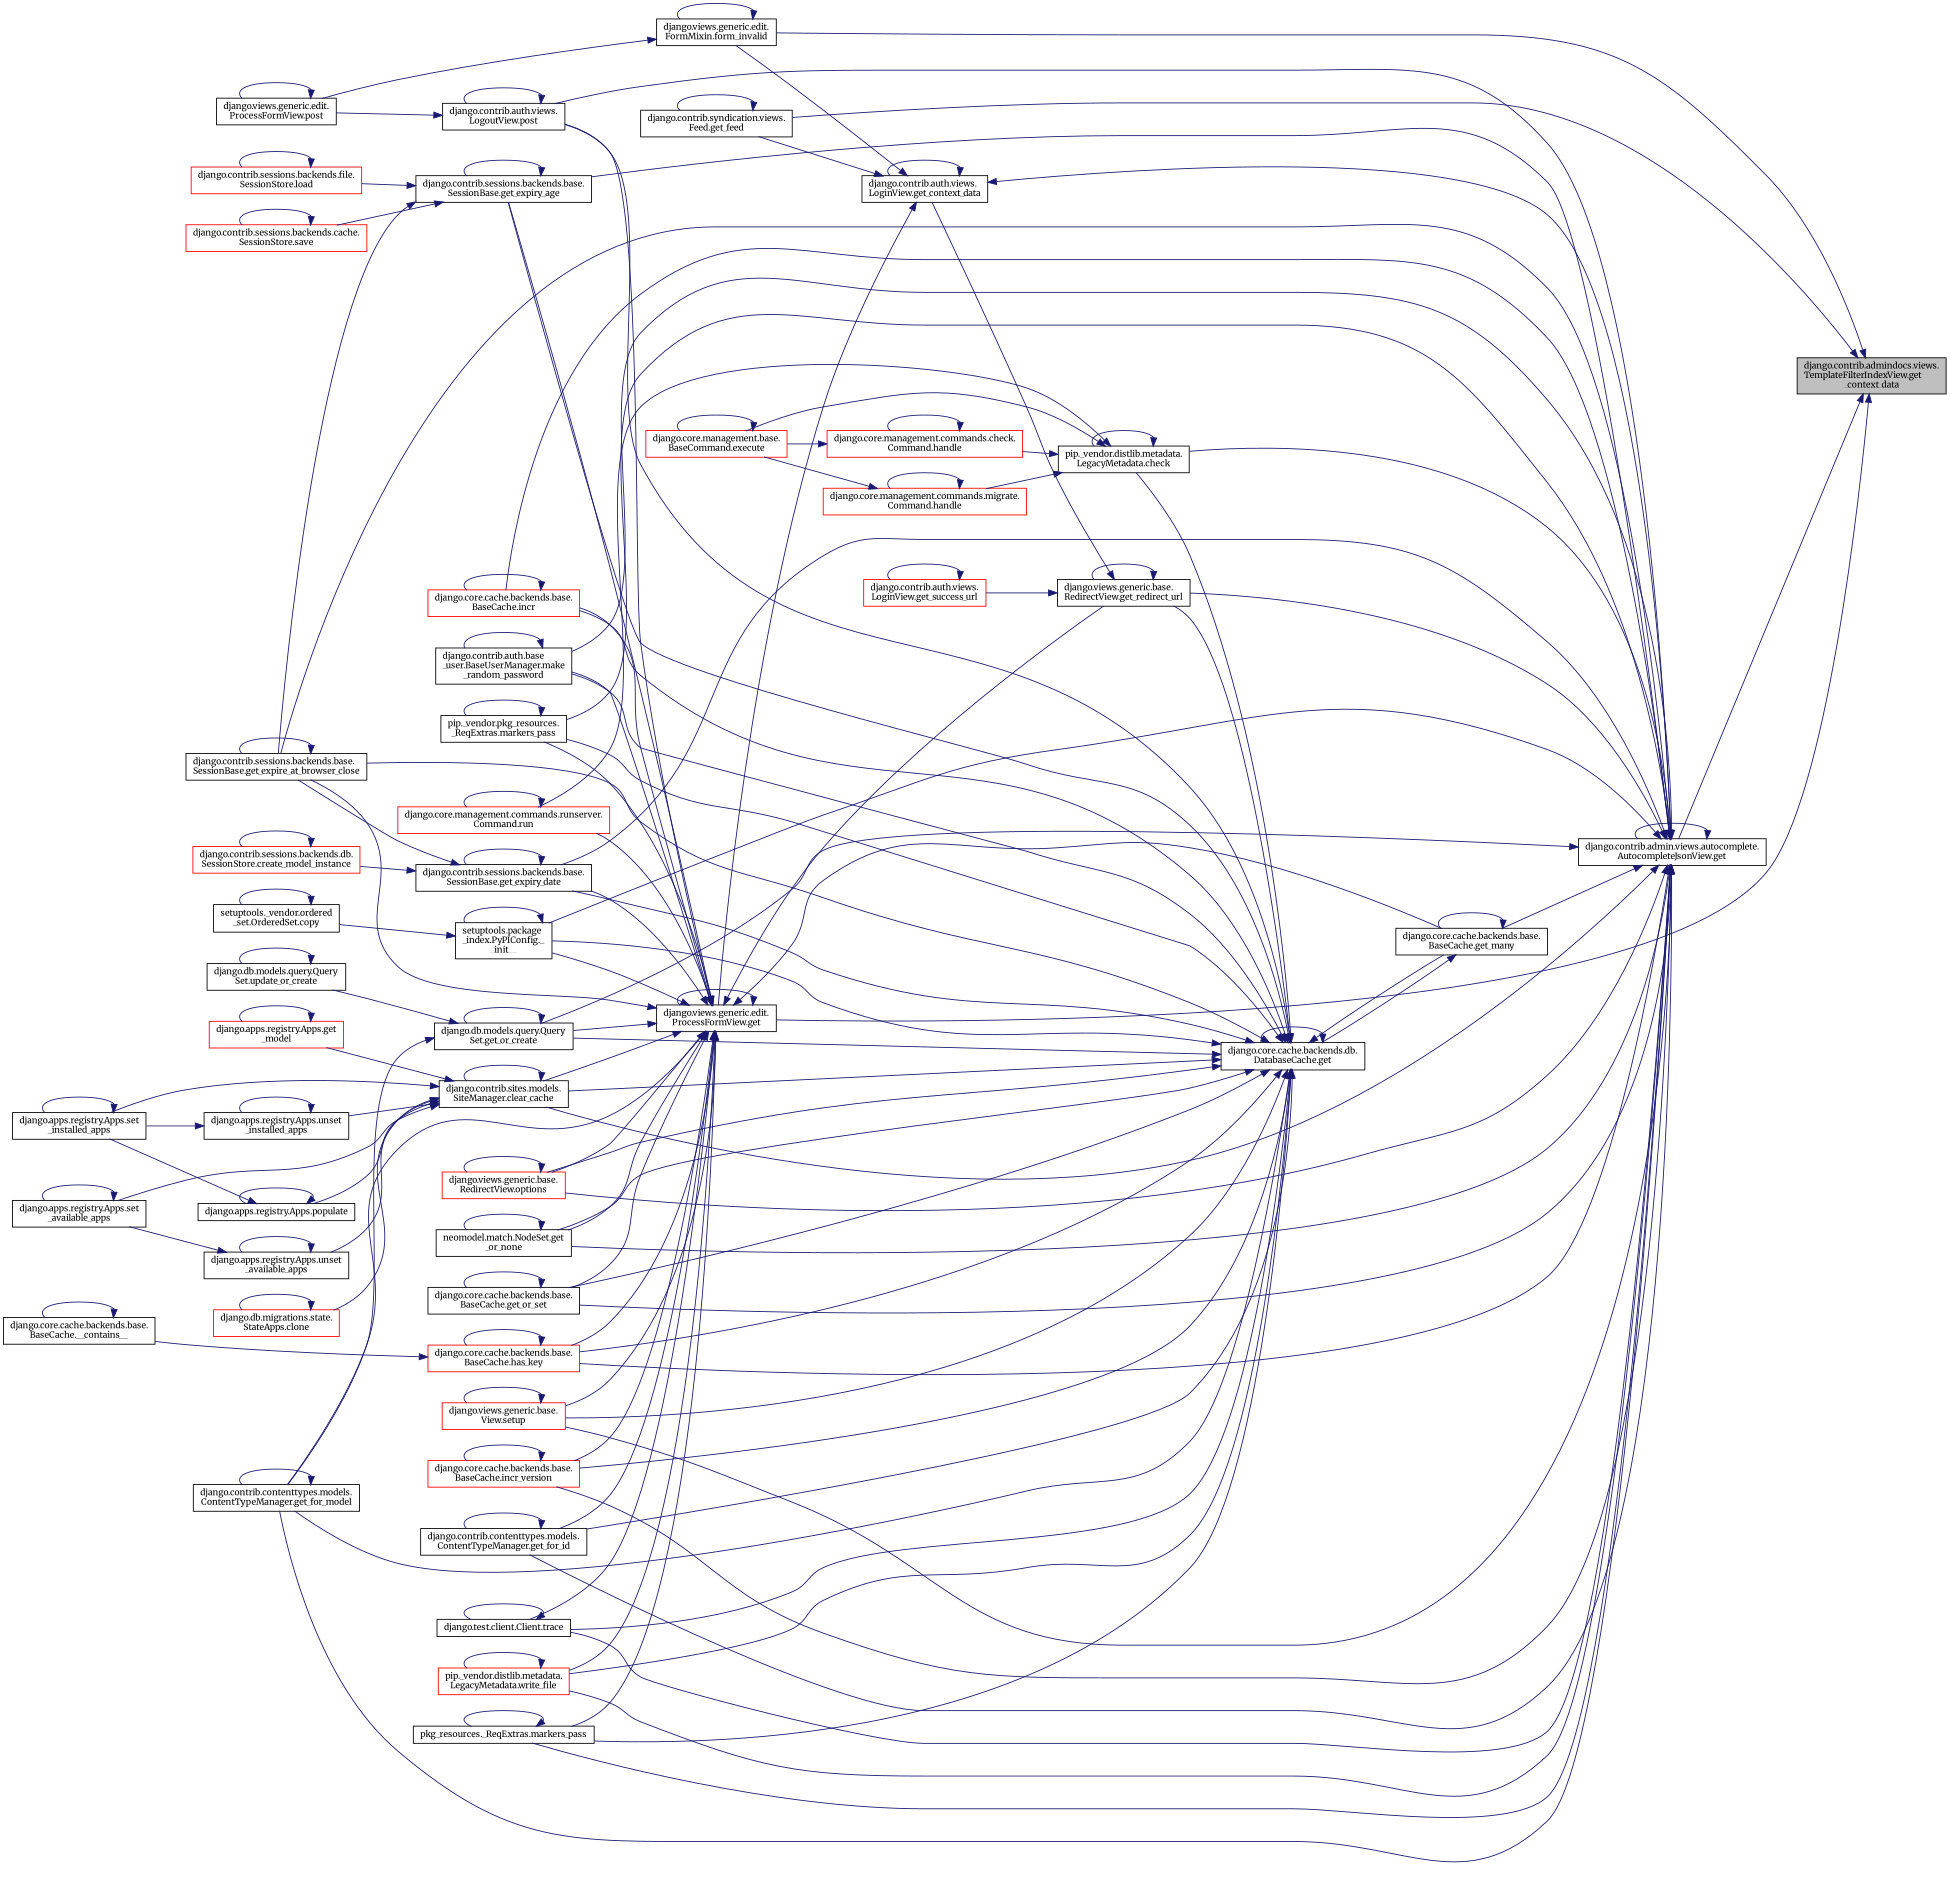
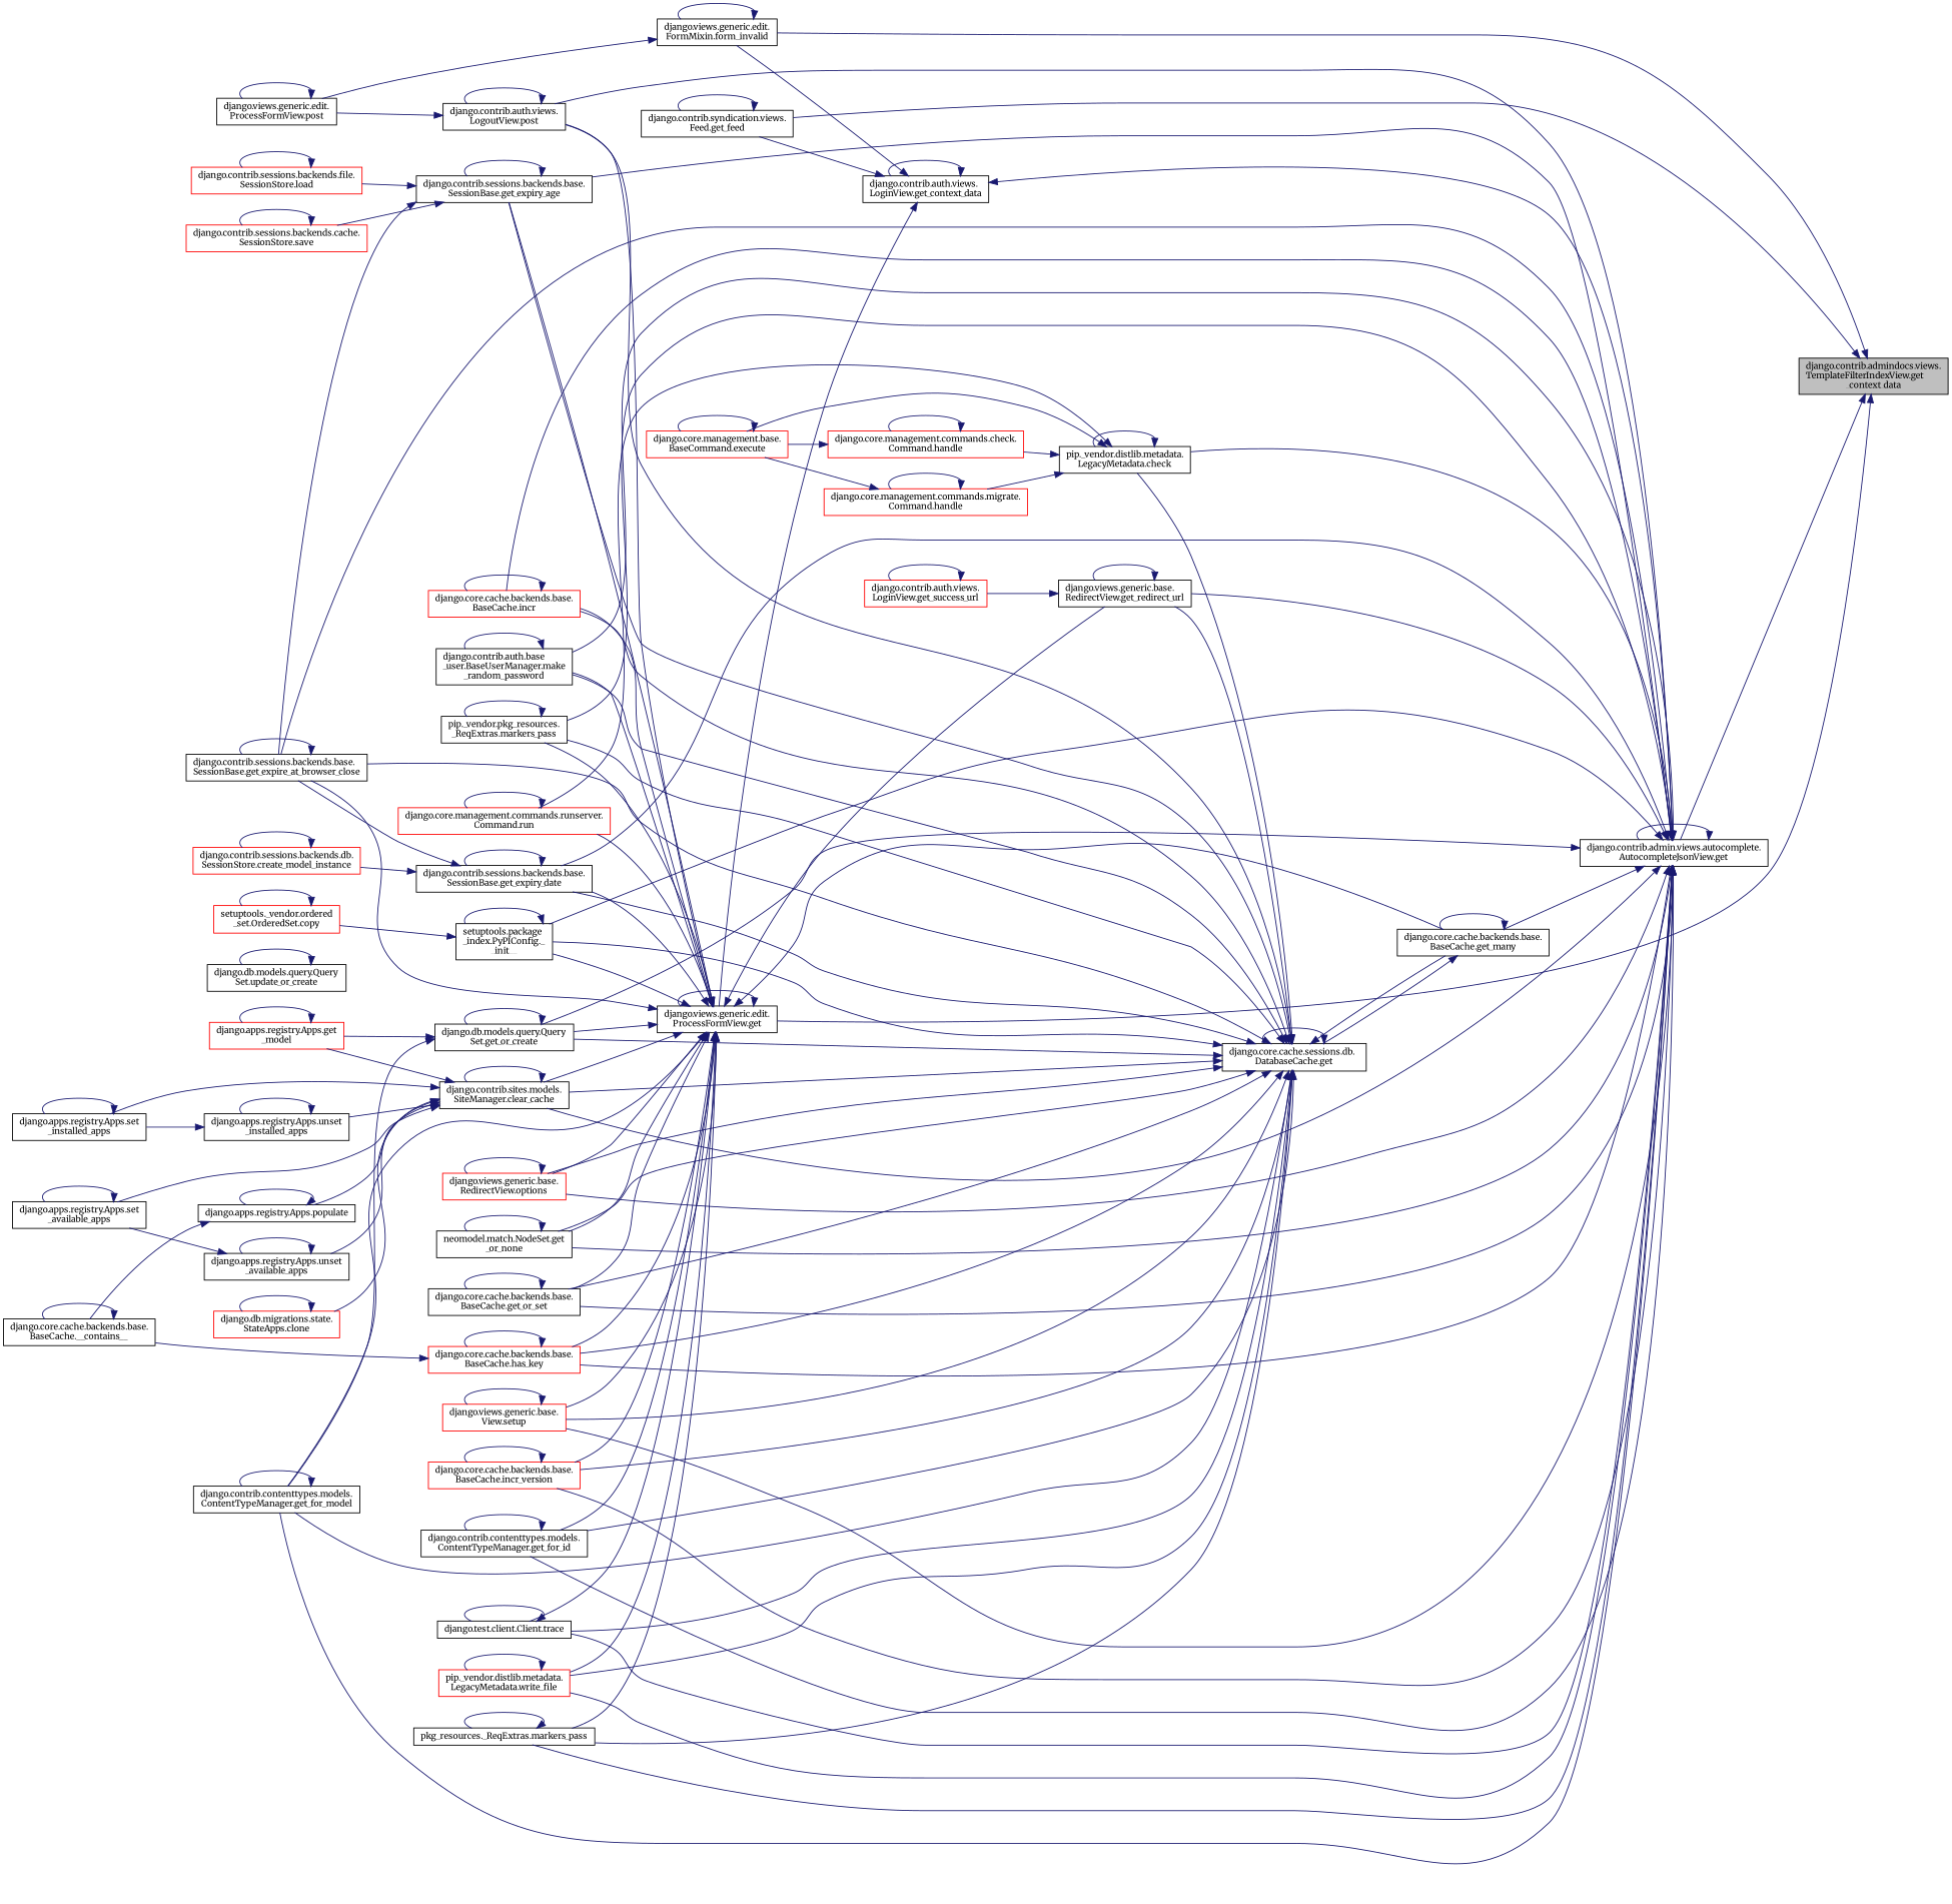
  digraph {
    fontname=Merriweather
    rankdir=RL
    node [color=black fillcolor=white fontname=Merriweather fontsize=10 shape=record style=filled]
    edge [color=midnightblue dir=back fontname=Merriweather fontsize=10 labelfontname=Helvetica labelfontsize=10 style=solid]
    n1 [fillcolor=grey75 fontcolor=black height=0.2 label="django.contrib.admindocs.views.\lTemplateFilterIndexView.get\l_context_data" width=0.4]
    n2 [height=0.2 label="django.views.generic.edit.\lFormMixin.form_invalid" width=0.4]
    n3 [height=0.2 label="django.contrib.admin.views.autocomplete.\lAutocompleteJsonView.get" width=0.4]
    n4 [height=0.2 label="django.views.generic.edit.\lProcessFormView.get" width=0.4]
    n5 [height=0.2 label="django.contrib.syndication.views.\lFeed.get_feed" width=0.4]
    n6 [height=0.2 label="django.views.generic.edit.\lProcessFormView.post" width=0.4]
    n7 [height=0.2 label="setuptools.package\l_index.PyPIConfig._\l_init__" width=0.4]
    n8 [height=0.2 label="pip._vendor.distlib.metadata.\lLegacyMetadata.check" width=0.4]
    n9 [height=0.2 label="django.contrib.sites.models.\lSiteManager.clear_cache" width=0.4]
    n10 [height=0.2 label="django.contrib.sessions.backends.base.\lSessionBase.get_expire_at_browser_close" width=0.4]
    n11 [height=0.2 label="django.contrib.sessions.backends.base.\lSessionBase.get_expiry_age" width=0.4]
    n12 [height=0.2 label="django.contrib.sessions.backends.base.\lSessionBase.get_expiry_date" width=0.4]
    n13 [height=0.2 label="django.contrib.contenttypes.models.\lContentTypeManager.get_for_id" width=0.4]
    n14 [height=0.2 label="django.contrib.contenttypes.models.\lContentTypeManager.get_for_model" width=0.4]
    n15 [height=0.2 label="django.core.cache.backends.base.\lBaseCache.get_many" width=0.4]
    n16 [height=0.2 label="django.db.models.query.Query\lSet.get_or_create" width=0.4]
    n17 [height=0.2 label="neomodel.match.NodeSet.get\l_or_none" width=0.4]
    n18 [height=0.2 label="django.core.cache.backends.base.\lBaseCache.get_or_set" width=0.4]
    n19 [height=0.2 label="django.views.generic.base.\lRedirectView.get_redirect_url" width=0.4]
    n20 [color=red height=0.2 label="django.core.cache.backends.base.\lBaseCache.has_key" width=0.4]
    n21 [color=red height=0.2 label="django.core.cache.backends.base.\lBaseCache.incr" width=0.4]
    n22 [color=red height=0.2 label="django.core.cache.backends.base.\lBaseCache.incr_version" width=0.4]
    n23 [height=0.2 label="django.contrib.auth.base\l_user.BaseUserManager.make\l_random_password" width=0.4]
    n24 [height=0.2 label="pip._vendor.pkg_resources.\l_ReqExtras.markers_pass" width=0.4]
    n25 [height=0.2 label="pkg_resources._ReqExtras.markers_pass" width=0.4]
    n26 [color=red height=0.2 label="django.views.generic.base.\lRedirectView.options" width=0.4]
    n27 [height=0.2 label="django.contrib.auth.views.\lLogoutView.post" width=0.4]
    n28 [color=red height=0.2 label="django.views.generic.base.\lView.setup" width=0.4]
    n29 [height=0.2 label="django.test.client.Client.trace" width=0.4]
    n30 [color=red height=0.2 label="pip._vendor.distlib.metadata.\lLegacyMetadata.write_file" width=0.4]
    n31 [color=red height=0.2 label="django.core.management.commands.runserver.\lCommand.run" width=0.4]
-   n32 [height=0.2 label="setuptools._vendor.ordered\l_set.OrderedSet.copy" width=0.4]
+   n32 [color=red height=0.2 label="setuptools._vendor.ordered\l_set.OrderedSet.copy" width=0.4]
    n33 [color=red height=0.2 label="django.core.management.base.\lBaseCommand.execute" width=0.4]
    n34 [color=red height=0.2 label="django.core.management.commands.check.\lCommand.handle" width=0.4]
    n35 [color=red height=0.2 label="django.core.management.commands.migrate.\lCommand.handle" width=0.4]
    n36 [color=red height=0.2 label="django.db.migrations.state.\lStateApps.clone" width=0.4]
    n37 [color=red height=0.2 label="django.apps.registry.Apps.get\l_model" width=0.4]
    n38 [height=0.2 label="django.apps.registry.Apps.populate" width=0.4]
    n39 [height=0.2 label="django.apps.registry.Apps.set\l_installed_apps" width=0.4]
    n40 [height=0.2 label="django.apps.registry.Apps.set\l_available_apps" width=0.4]
    n41 [height=0.2 label="django.apps.registry.Apps.unset\l_available_apps" width=0.4]
    n42 [height=0.2 label="django.apps.registry.Apps.unset\l_installed_apps" width=0.4]
    n43 [color=red height=0.2 label="django.contrib.sessions.backends.file.\lSessionStore.load" width=0.4]
    n44 [color=red height=0.2 label="django.contrib.sessions.backends.cache.\lSessionStore.save" width=0.4]
    n45 [color=red height=0.2 label="django.contrib.sessions.backends.db.\lSessionStore.create_model_instance" width=0.4]
-   n46 [height=0.2 label="django.core.cache.backends.db.\lDatabaseCache.get" width=0.4]
+   n46 [height=0.2 label="django.core.cache.sessions.db.\lDatabaseCache.get" width=0.4]
    n47 [height=0.2 label="django.db.models.query.Query\lSet.update_or_create" width=0.4]
    n48 [height=0.2 label="django.contrib.auth.views.\lLoginView.get_context_data" width=0.4]
    n49 [color=red height=0.2 label="django.contrib.auth.views.\lLoginView.get_success_url" width=0.4]
    n50 [height=0.2 label="django.core.cache.backends.base.\lBaseCache.__contains__" width=0.4]
    n1 -> n2
    n1 -> n3
    n1 -> n4
    n1 -> n5
    n2 -> n2
    n2 -> n6
    n3 -> n3
    n3 -> n7
    n3 -> n8
    n3 -> n9
    n3 -> n10
    n3 -> n11
    n3 -> n12
    n3 -> n13
    n3 -> n14
    n3 -> n15
    n3 -> n16
    n3 -> n17
    n3 -> n18
    n3 -> n19
    n3 -> n20
    n3 -> n21
    n3 -> n22
    n3 -> n23
    n3 -> n24
    n3 -> n25
    n3 -> n26
    n3 -> n27
    n3 -> n28
    n3 -> n29
    n3 -> n30
    n4 -> n4
    n4 -> n7
    n4 -> n9
    n4 -> n10
    n4 -> n11
    n4 -> n12
    n4 -> n13
    n4 -> n14
    n4 -> n15
    n4 -> n16
    n4 -> n17
    n4 -> n18
    n4 -> n19
    n4 -> n20
    n4 -> n21
    n4 -> n22
    n4 -> n23
    n4 -> n24
    n4 -> n25
    n4 -> n26
    n4 -> n27
    n4 -> n28
    n4 -> n29
    n4 -> n30
    n4 -> n31
    n5 -> n5
    n6 -> n6
    n7 -> n7
    n7 -> n32
    n8 -> n8
    n8 -> n31
    n8 -> n33
    n8 -> n34
    n8 -> n35
    n9 -> n9
    n9 -> n36
    n9 -> n37
    n9 -> n38
    n9 -> n39
    n9 -> n40
    n9 -> n41
    n9 -> n42
    n10 -> n10
    n11 -> n10
    n11 -> n11
    n11 -> n43
    n11 -> n44
    n12 -> n10
    n12 -> n12
    n12 -> n45
    n13 -> n13
    n14 -> n14
    n15 -> n15
    n15 -> n46
    n16 -> n14
    n16 -> n16
-   n16 -> n47
+   n16 -> n37
    n17 -> n17
    n18 -> n18
    n19 -> n19
-   n19 -> n48
    n19 -> n49
    n20 -> n20
    n20 -> n50
    n21 -> n21
    n22 -> n22
    n23 -> n23
    n24 -> n24
    n25 -> n25
    n26 -> n26
    n27 -> n6
    n27 -> n27
    n28 -> n28
    n29 -> n29
    n30 -> n30
    n31 -> n31
    n32 -> n32
    n33 -> n33
    n34 -> n33
    n34 -> n34
    n35 -> n33
    n35 -> n35
    n36 -> n36
    n37 -> n37
    n38 -> n38
-   n38 -> n39
+   n38 -> n50
    n39 -> n39
    n40 -> n40
    n41 -> n40
    n41 -> n41
    n42 -> n39
    n42 -> n42
    n43 -> n43
    n44 -> n44
    n45 -> n45
    n46 -> n7
    n46 -> n8
    n46 -> n9
    n46 -> n10
    n46 -> n11
    n46 -> n12
    n46 -> n13
    n46 -> n14
    n46 -> n15
    n46 -> n16
    n46 -> n17
    n46 -> n18
    n46 -> n19
    n46 -> n20
    n46 -> n21
    n46 -> n22
    n46 -> n23
    n46 -> n24
    n46 -> n25
    n46 -> n26
    n46 -> n27
    n46 -> n28
    n46 -> n29
    n46 -> n30
    n46 -> n46
    n47 -> n47
    n48 -> n2
    n48 -> n3
    n48 -> n4
    n48 -> n5
    n48 -> n48
    n49 -> n49
    n50 -> n50
  }
